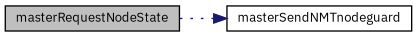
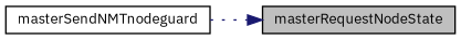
  digraph {
    rankdir=LR
    fontname="IBM Plex Sans"
    node [color=black fontname="IBM Plex Sans" fontsize=10 shape=record style=filled]
    n1 [fillcolor=grey75 fontcolor=black height=0.2 label=masterRequestNodeState width=0.4]
    n2 [fillcolor=white height=0.2 label=masterSendNMTnodeguard width=0.4]
-   n1 -> n2 [color=midnightblue fontname="IBM Plex Sans" fontsize=10 labelfontname=FreeSans labelfontsize=10 style=dotted]
+   n2 -> n1 [color=midnightblue fontname="IBM Plex Sans" fontsize=10 labelfontname=FreeSans labelfontsize=10 style=dotted]
  }
